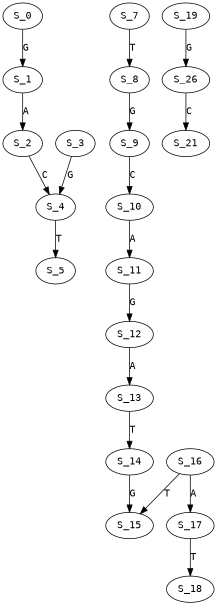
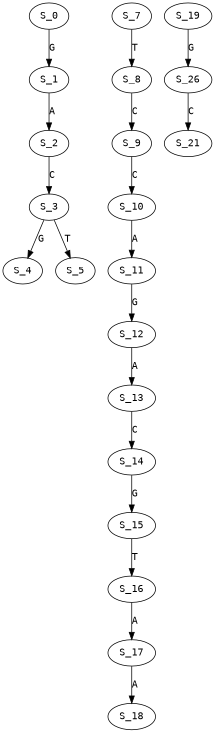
  strict digraph {
    fontname="DejaVu Sans Mono"
    node [fontname="DejaVu Sans Mono"]
    edge [fontname="DejaVu Sans Mono"]
    S_0
    S_1
    S_2
    S_3
    S_4
    S_5
    S_7
    S_8
    S_9
    S_10
    S_11
    S_12
    S_13
    S_14
    S_15
    S_16
    S_17
    S_18
    n19 [label=S_26]
    S_19
    S_21
    S_0 -> S_1 [label=G]
    S_1 -> S_2 [label=A]
-   S_2 -> S_4 [label=C]
+   S_2 -> S_3 [label=C]
    S_3 -> S_4 [label=G]
-   S_4 -> S_5 [label=T]
+   S_3 -> S_5 [label=T]
    S_7 -> S_8 [label=T]
-   S_8 -> S_9 [label=G]
+   S_8 -> S_9 [label=C]
    S_9 -> S_10 [label=C]
    S_10 -> S_11 [label=A]
    S_11 -> S_12 [label=G]
    S_12 -> S_13 [label=A]
-   S_13 -> S_14 [label=T]
+   S_13 -> S_14 [label=C]
    S_14 -> S_15 [label=G]
-   S_16 -> S_15 [label=T]
+   S_15 -> S_16 [label=T]
    S_16 -> S_17 [label=A]
-   S_17 -> S_18 [label=T]
+   S_17 -> S_18 [label=A]
    n19 -> S_21 [label=C]
    S_19 -> n19 [label=G]
  }
